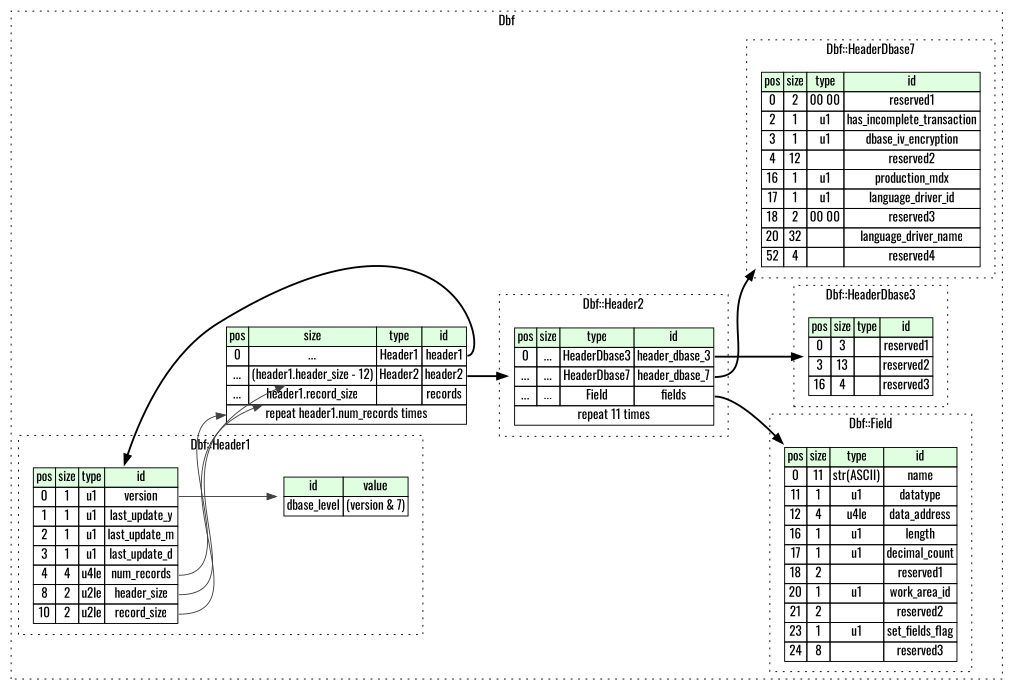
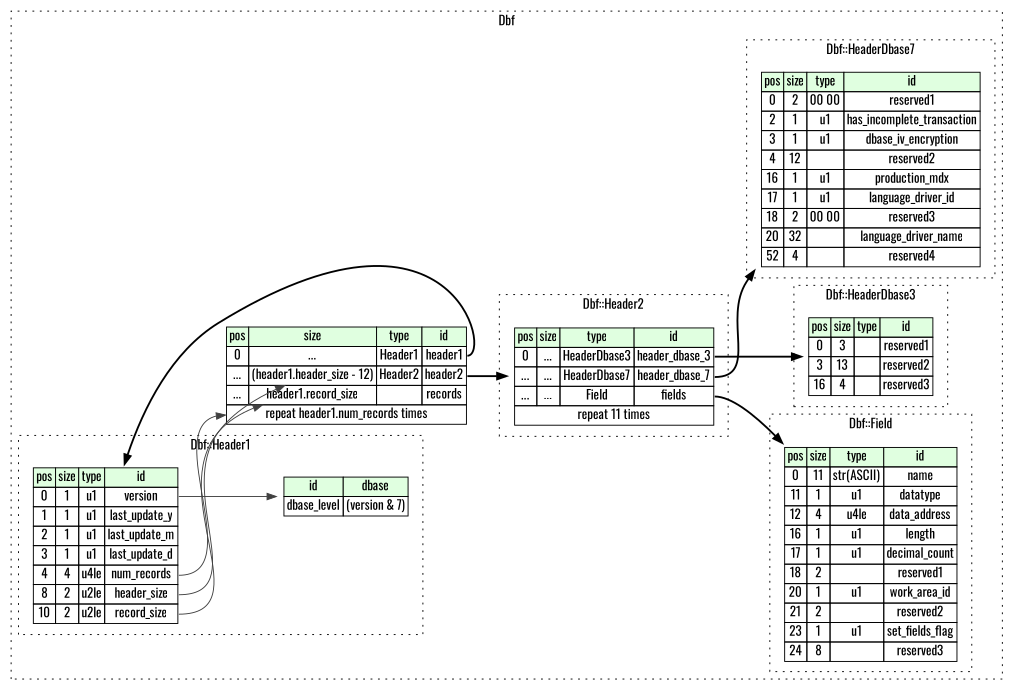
  digraph {
    rankdir=LR
    fontname=Oswald
    node [shape=plaintext fontname=Oswald]
    edge [style=bold fontname=Oswald]
    n1 [label=<<TABLE BORDER="0" CELLBORDER="1" CELLSPACING="0"> 				<TR><TD BGCOLOR="#E0FFE0">pos</TD><TD BGCOLOR="#E0FFE0">size</TD><TD BGCOLOR="#E0FFE0">type</TD><TD BGCOLOR="#E0FFE0">id</TD></TR> 				<TR><TD PORT="header_dbase_3_pos">0</TD><TD PORT="header_dbase_3_size">...</TD><TD>HeaderDbase3</TD><TD PORT="header_dbase_3_type">header_dbase_3</TD></TR> 				<TR><TD PORT="header_dbase_7_pos">...</TD><TD PORT="header_dbase_7_size">...</TD><TD>HeaderDbase7</TD><TD PORT="header_dbase_7_type">header_dbase_7</TD></TR> 				<TR><TD PORT="fields_pos">...</TD><TD PORT="fields_size">...</TD><TD>Field</TD><TD PORT="fields_type">fields</TD></TR> 				<TR><TD COLSPAN="4" PORT="fields__repeat">repeat 11 times</TD></TR> 			</TABLE>>]
    n2 [label=<<TABLE BORDER="0" CELLBORDER="1" CELLSPACING="0"> 				<TR><TD BGCOLOR="#E0FFE0">pos</TD><TD BGCOLOR="#E0FFE0">size</TD><TD BGCOLOR="#E0FFE0">type</TD><TD BGCOLOR="#E0FFE0">id</TD></TR> 				<TR><TD PORT="name_pos">0</TD><TD PORT="name_size">11</TD><TD>str(ASCII)</TD><TD PORT="name_type">name</TD></TR> 				<TR><TD PORT="datatype_pos">11</TD><TD PORT="datatype_size">1</TD><TD>u1</TD><TD PORT="datatype_type">datatype</TD></TR> 				<TR><TD PORT="data_address_pos">12</TD><TD PORT="data_address_size">4</TD><TD>u4le</TD><TD PORT="data_address_type">data_address</TD></TR> 				<TR><TD PORT="length_pos">16</TD><TD PORT="length_size">1</TD><TD>u1</TD><TD PORT="length_type">length</TD></TR> 				<TR><TD PORT="decimal_count_pos">17</TD><TD PORT="decimal_count_size">1</TD><TD>u1</TD><TD PORT="decimal_count_type">decimal_count</TD></TR> 				<TR><TD PORT="reserved1_pos">18</TD><TD PORT="reserved1_size">2</TD><TD></TD><TD PORT="reserved1_type">reserved1</TD></TR> 				<TR><TD PORT="work_area_id_pos">20</TD><TD PORT="work_area_id_size">1</TD><TD>u1</TD><TD PORT="work_area_id_type">work_area_id</TD></TR> 				<TR><TD PORT="reserved2_pos">21</TD><TD PORT="reserved2_size">2</TD><TD></TD><TD PORT="reserved2_type">reserved2</TD></TR> 				<TR><TD PORT="set_fields_flag_pos">23</TD><TD PORT="set_fields_flag_size">1</TD><TD>u1</TD><TD PORT="set_fields_flag_type">set_fields_flag</TD></TR> 				<TR><TD PORT="reserved3_pos">24</TD><TD PORT="reserved3_size">8</TD><TD></TD><TD PORT="reserved3_type">reserved3</TD></TR> 			</TABLE>>]
    n3 [label=<<TABLE BORDER="0" CELLBORDER="1" CELLSPACING="0"> 				<TR><TD BGCOLOR="#E0FFE0">pos</TD><TD BGCOLOR="#E0FFE0">size</TD><TD BGCOLOR="#E0FFE0">type</TD><TD BGCOLOR="#E0FFE0">id</TD></TR> 				<TR><TD PORT="version_pos">0</TD><TD PORT="version_size">1</TD><TD>u1</TD><TD PORT="version_type">version</TD></TR> 				<TR><TD PORT="last_update_y_pos">1</TD><TD PORT="last_update_y_size">1</TD><TD>u1</TD><TD PORT="last_update_y_type">last_update_y</TD></TR> 				<TR><TD PORT="last_update_m_pos">2</TD><TD PORT="last_update_m_size">1</TD><TD>u1</TD><TD PORT="last_update_m_type">last_update_m</TD></TR> 				<TR><TD PORT="last_update_d_pos">3</TD><TD PORT="last_update_d_size">1</TD><TD>u1</TD><TD PORT="last_update_d_type">last_update_d</TD></TR> 				<TR><TD PORT="num_records_pos">4</TD><TD PORT="num_records_size">4</TD><TD>u4le</TD><TD PORT="num_records_type">num_records</TD></TR> 				<TR><TD PORT="header_size_pos">8</TD><TD PORT="header_size_size">2</TD><TD>u2le</TD><TD PORT="header_size_type">header_size</TD></TR> 				<TR><TD PORT="record_size_pos">10</TD><TD PORT="record_size_size">2</TD><TD>u2le</TD><TD PORT="record_size_type">record_size</TD></TR> 			</TABLE>>]
-   n4 [label=<<TABLE BORDER="0" CELLBORDER="1" CELLSPACING="0"> 				<TR><TD BGCOLOR="#E0FFE0">id</TD><TD BGCOLOR="#E0FFE0">value</TD></TR> 				<TR><TD>dbase_level</TD><TD>(version &amp; 7)</TD></TR> 			</TABLE>>]
+   n4 [label=<<TABLE BORDER="0" CELLBORDER="1" CELLSPACING="0"> 				<TR><TD BGCOLOR="#E0FFE0">id</TD><TD BGCOLOR="#E0FFE0">dbase</TD></TR> 				<TR><TD>dbase_level</TD><TD>(version &amp; 7)</TD></TR> 			</TABLE>>]
    n5 [label=<<TABLE BORDER="0" CELLBORDER="1" CELLSPACING="0"> 				<TR><TD BGCOLOR="#E0FFE0">pos</TD><TD BGCOLOR="#E0FFE0">size</TD><TD BGCOLOR="#E0FFE0">type</TD><TD BGCOLOR="#E0FFE0">id</TD></TR> 				<TR><TD PORT="reserved1_pos">0</TD><TD PORT="reserved1_size">3</TD><TD></TD><TD PORT="reserved1_type">reserved1</TD></TR> 				<TR><TD PORT="reserved2_pos">3</TD><TD PORT="reserved2_size">13</TD><TD></TD><TD PORT="reserved2_type">reserved2</TD></TR> 				<TR><TD PORT="reserved3_pos">16</TD><TD PORT="reserved3_size">4</TD><TD></TD><TD PORT="reserved3_type">reserved3</TD></TR> 			</TABLE>>]
    n6 [label=<<TABLE BORDER="0" CELLBORDER="1" CELLSPACING="0"> 				<TR><TD BGCOLOR="#E0FFE0">pos</TD><TD BGCOLOR="#E0FFE0">size</TD><TD BGCOLOR="#E0FFE0">type</TD><TD BGCOLOR="#E0FFE0">id</TD></TR> 				<TR><TD PORT="reserved1_pos">0</TD><TD PORT="reserved1_size">2</TD><TD>00 00</TD><TD PORT="reserved1_type">reserved1</TD></TR> 				<TR><TD PORT="has_incomplete_transaction_pos">2</TD><TD PORT="has_incomplete_transaction_size">1</TD><TD>u1</TD><TD PORT="has_incomplete_transaction_type">has_incomplete_transaction</TD></TR> 				<TR><TD PORT="dbase_iv_encryption_pos">3</TD><TD PORT="dbase_iv_encryption_size">1</TD><TD>u1</TD><TD PORT="dbase_iv_encryption_type">dbase_iv_encryption</TD></TR> 				<TR><TD PORT="reserved2_pos">4</TD><TD PORT="reserved2_size">12</TD><TD></TD><TD PORT="reserved2_type">reserved2</TD></TR> 				<TR><TD PORT="production_mdx_pos">16</TD><TD PORT="production_mdx_size">1</TD><TD>u1</TD><TD PORT="production_mdx_type">production_mdx</TD></TR> 				<TR><TD PORT="language_driver_id_pos">17</TD><TD PORT="language_driver_id_size">1</TD><TD>u1</TD><TD PORT="language_driver_id_type">language_driver_id</TD></TR> 				<TR><TD PORT="reserved3_pos">18</TD><TD PORT="reserved3_size">2</TD><TD>00 00</TD><TD PORT="reserved3_type">reserved3</TD></TR> 				<TR><TD PORT="language_driver_name_pos">20</TD><TD PORT="language_driver_name_size">32</TD><TD></TD><TD PORT="language_driver_name_type">language_driver_name</TD></TR> 				<TR><TD PORT="reserved4_pos">52</TD><TD PORT="reserved4_size">4</TD><TD></TD><TD PORT="reserved4_type">reserved4</TD></TR> 			</TABLE>>]
    n7 [label=<<TABLE BORDER="0" CELLBORDER="1" CELLSPACING="0"> 			<TR><TD BGCOLOR="#E0FFE0">pos</TD><TD BGCOLOR="#E0FFE0">size</TD><TD BGCOLOR="#E0FFE0">type</TD><TD BGCOLOR="#E0FFE0">id</TD></TR> 			<TR><TD PORT="header1_pos">0</TD><TD PORT="header1_size">...</TD><TD>Header1</TD><TD PORT="header1_type">header1</TD></TR> 			<TR><TD PORT="header2_pos">...</TD><TD PORT="header2_size">(header1.header_size - 12)</TD><TD>Header2</TD><TD PORT="header2_type">header2</TD></TR> 			<TR><TD PORT="records_pos">...</TD><TD PORT="records_size">header1.record_size</TD><TD></TD><TD PORT="records_type">records</TD></TR> 			<TR><TD COLSPAN="4" PORT="records__repeat">repeat header1.num_records times</TD></TR> 		</TABLE>>]
    subgraph cluster_1 {
      label=Dbf
      style=dotted
      n7
      subgraph cluster_2 {
        label="Dbf::Header2"
        style=dotted
        n1
      }
      subgraph cluster_3 {
        label="Dbf::Field"
        style=dotted
        n2
      }
      subgraph cluster_4 {
        label="Dbf::Header1"
        style=dotted
        n3
        n4
      }
      subgraph cluster_5 {
        label="Dbf::HeaderDbase3"
        style=dotted
        n5
      }
      subgraph cluster_6 {
        label="Dbf::HeaderDbase7"
        style=dotted
        n6
      }
    }
    n1 -> n2 [tailport=fields_type]
    n1 -> n5 [tailport=header_dbase_3_type]
    n1 -> n6 [tailport=header_dbase_7_type]
    n3 -> n4 [color="#404040" tailport=version_type style=""]
    n3 -> n7 [color="#404040" headport=header2_size tailport=header_size_type style=""]
    n3 -> n7 [color="#404040" headport=records_size tailport=record_size_type style=""]
    n3 -> n7 [color="#404040" headport=records__repeat tailport=num_records_type style=""]
    n7 -> n1 [tailport=header2_type]
    n7 -> n3 [tailport=header1_type]
  }
